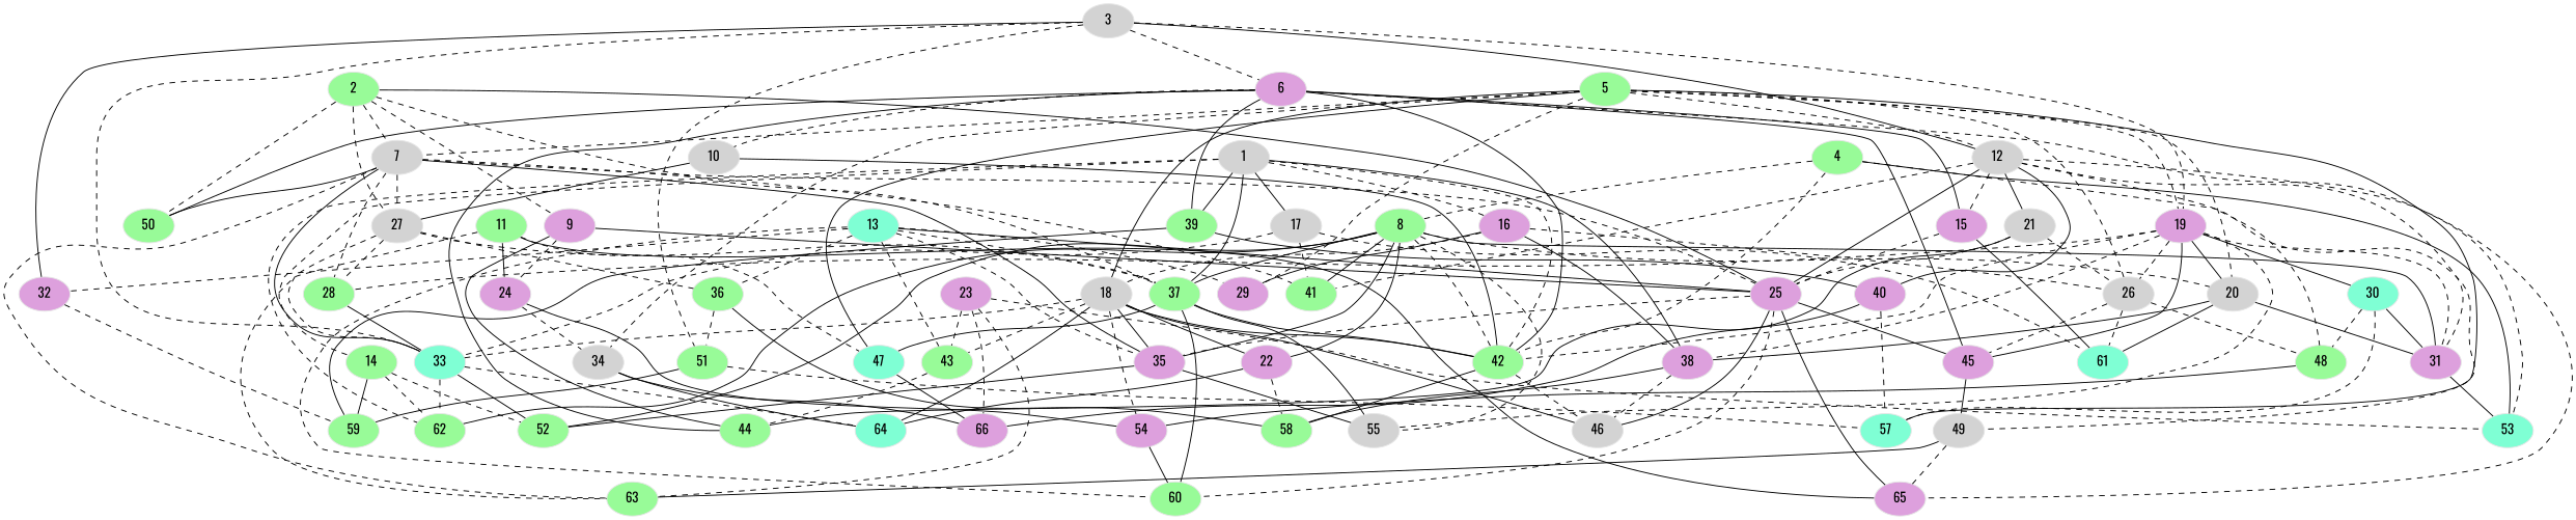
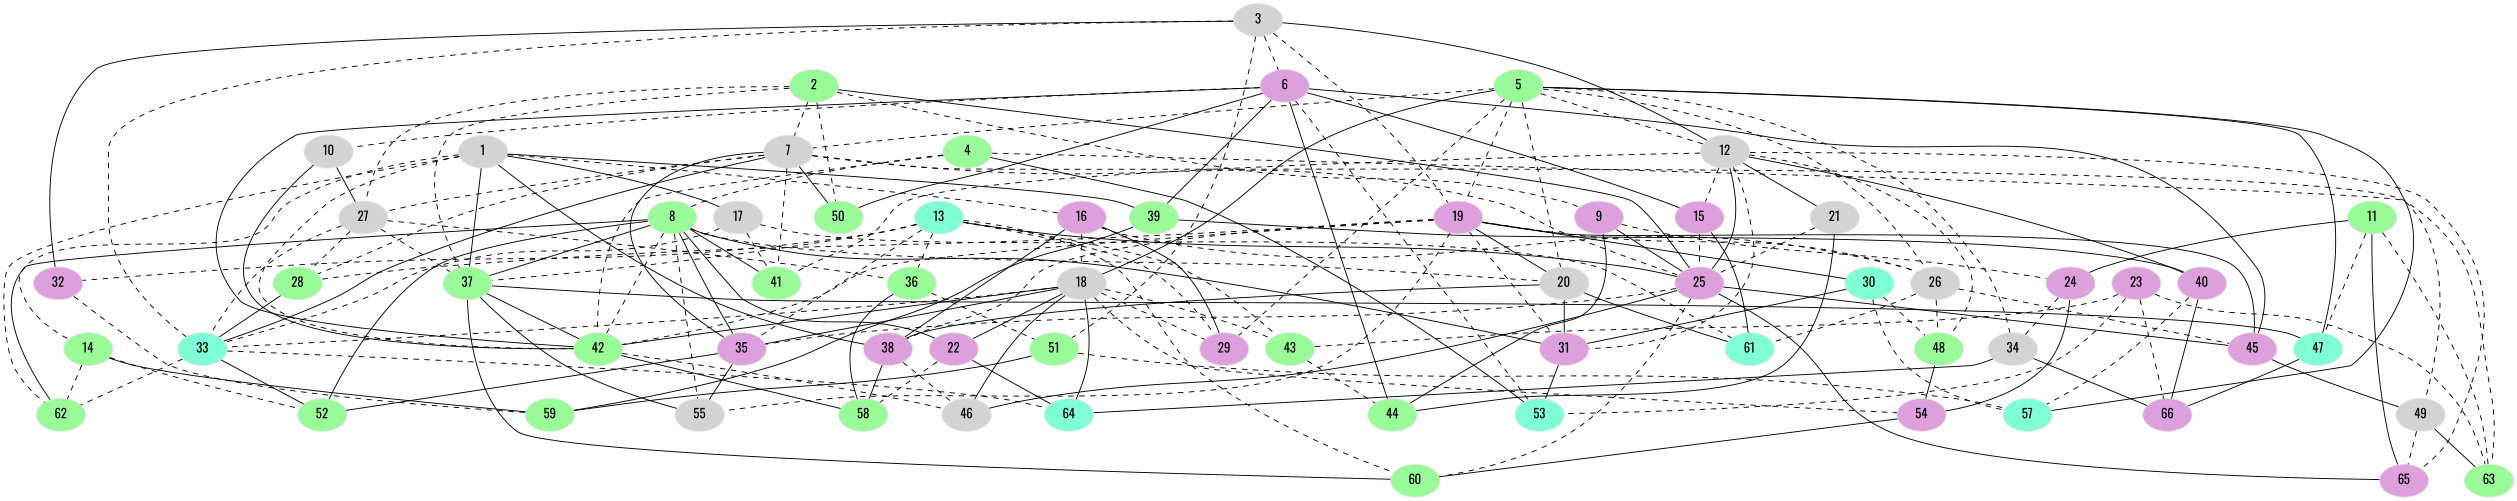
  graph {
    fontname=Oswald
    node [color=gray90 fillcolor=palegreen fontname=Oswald style=filled]
    edge [fontname=Oswald style=dashed weight=1.0]
    1 [fillcolor=lightgrey]
    14
    16 [fillcolor=plum]
    17 [fillcolor=lightgrey]
    37
    38 [fillcolor=plum]
    39
    42
    62
    52
    59
    18 [fillcolor=lightgrey]
    26 [fillcolor=lightgrey]
    29 [fillcolor=plum]
    33 [fillcolor=aquamarine]
    41
    61 [fillcolor=aquamarine]
    47 [fillcolor=aquamarine]
    55 [fillcolor=lightgrey]
    60
    46 [fillcolor=lightgrey]
    58
    40 [fillcolor=plum]
    2
    7 [fillcolor=lightgrey]
    9 [fillcolor=plum]
    25 [fillcolor=plum]
    27 [fillcolor=lightgrey]
    50
    28
    35 [fillcolor=plum]
    63
    44
    24 [fillcolor=plum]
    45 [fillcolor=plum]
    65 [fillcolor=plum]
    36
    3 [fillcolor=lightgrey]
    6 [fillcolor=plum]
    12 [fillcolor=lightgrey]
    19 [fillcolor=plum]
    32 [fillcolor=plum]
    51
    53 [fillcolor=aquamarine]
    10 [fillcolor=lightgrey]
    15 [fillcolor=plum]
    31 [fillcolor=plum]
    21 [fillcolor=lightgrey]
    48
    20 [fillcolor=lightgrey]
    30 [fillcolor=aquamarine]
    64 [fillcolor=aquamarine]
    57 [fillcolor=aquamarine]
    4
    8
    49 [fillcolor=lightgrey]
    22 [fillcolor=plum]
    5
    34 [fillcolor=lightgrey]
    43
    54 [fillcolor=plum]
    66 [fillcolor=plum]
    11
    13 [fillcolor=aquamarine]
    23 [fillcolor=plum]
    1 -- 14
    1 -- 16
    1 -- 17 [style=solid]
    1 -- 37 [style=solid weight=2.0]
    1 -- 38 [style=solid]
    1 -- 39 [style=solid]
    1 -- 42
    1 -- 62
    14 -- 62
    14 -- 52
    14 -- 59 [style=solid]
    16 -- 38 [style=solid]
    16 -- 18
    16 -- 26
    16 -- 29 [style=solid]
    17 -- 33
    17 -- 41
    17 -- 61
    37 -- 42 [style=solid]
    37 -- 47 [style=solid]
    37 -- 55 [style=solid]
    37 -- 60 [style=solid]
    38 -- 46
    38 -- 58 [style=solid]
    39 -- 59 [style=solid]
    39 -- 40 [style=solid]
    42 -- 46
    42 -- 58 [style=solid]
    18 -- 42 [style=solid]
+   18 -- 29
    18 -- 33
    18 -- 46 [style=solid]
    18 -- 35 [style=solid]
    18 -- 64 [style=solid]
    18 -- 22 [style=solid]
    18 -- 43
    18 -- 54
    26 -- 61
    26 -- 45
    26 -- 48
    33 -- 62
    33 -- 52 [style=solid]
    33 -- 64
    47 -- 66 [style=solid]
    40 -- 57
    40 -- 66 [style=solid]
    2 -- 37
    2 -- 7
    2 -- 9
    2 -- 25 [style=solid]
    2 -- 27 [weight=2.0]
    2 -- 50 [weight=2.0]
    7 -- 33 [style=solid]
    7 -- 41
    7 -- 25
    7 -- 27
    7 -- 50 [style=solid]
    7 -- 28
    7 -- 35 [style=solid]
    7 -- 63
    9 -- 25 [style=solid]
    9 -- 44 [style=solid]
    9 -- 24
    25 -- 60
    25 -- 46 [style=solid]
    25 -- 35
    25 -- 45 [style=solid]
    25 -- 65 [style=solid]
    27 -- 37
    27 -- 33 [weight=2.0]
    27 -- 28
    27 -- 36
    28 -- 33 [style=solid]
    35 -- 52 [style=solid]
    35 -- 55 [style=solid]
    24 -- 34
    24 -- 54 [style=solid]
    45 -- 49 [style=solid]
    36 -- 58 [style=solid]
    36 -- 51
    3 -- 33 [weight=3.0]
    3 -- 6
    3 -- 12 [style=solid weight=3.0]
    3 -- 19
    3 -- 32 [style=solid]
    3 -- 51
    6 -- 39 [style=solid]
    6 -- 42 [style=solid]
    6 -- 50 [style=solid]
    6 -- 44 [style=solid]
    6 -- 45 [style=solid weight=2.0]
    6 -- 53
    6 -- 10
    6 -- 15 [style=solid]
    12 -- 41
    12 -- 40 [style=solid]
    12 -- 25 [style=solid]
    12 -- 65
    12 -- 15
    12 -- 31
    12 -- 21 [style=solid]
    12 -- 48
    19 -- 38
    19 -- 42
    19 -- 26 [weight=2.0]
    19 -- 55
    19 -- 28
    19 -- 45 [style=solid]
    19 -- 31
    19 -- 20 [style=solid]
    19 -- 30 [style=solid]
    32 -- 59
    51 -- 59 [style=solid]
    51 -- 57
    10 -- 42 [style=solid]
    10 -- 27 [style=solid weight=2.0]
    15 -- 61 [style=solid]
    15 -- 25
    31 -- 53 [style=solid]
-   21 -- 26
    21 -- 25
    21 -- 44 [style=solid]
    48 -- 54 [style=solid]
    20 -- 38 [style=solid weight=2.0]
    20 -- 61 [style=solid]
    20 -- 31 [style=solid]
    30 -- 31 [style=solid]
    30 -- 48
    30 -- 57
    4 -- 42
    4 -- 53 [style=solid]
    4 -- 8
    4 -- 49
    8 -- 37 [style=solid]
    8 -- 42
    8 -- 62 [style=solid]
    8 -- 52 [style=solid]
    8 -- 41 [style=solid]
    8 -- 55
    8 -- 35 [style=solid]
    8 -- 31 [style=solid]
    8 -- 20
    8 -- 22 [style=solid]
    49 -- 63 [style=solid]
    49 -- 65
    22 -- 58
    22 -- 64 [style=solid]
    5 -- 18 [style=solid weight=2.0]
    5 -- 26
    5 -- 29
    5 -- 47 [style=solid]
    5 -- 7
    5 -- 12
    5 -- 19
    5 -- 20 [weight=2.0]
    5 -- 57 [style=solid]
    5 -- 34
    34 -- 64 [style=solid]
    34 -- 66 [style=solid]
    43 -- 44
    54 -- 60 [style=solid]
    11 -- 47
    11 -- 63
    11 -- 24 [style=solid]
    11 -- 65 [style=solid]
    13 -- 37
    13 -- 29
    13 -- 60
    13 -- 25 [style=solid]
    13 -- 35 [weight=2.0]
    13 -- 36
    13 -- 32 [weight=2.0]
    13 -- 43
    23 -- 63
    23 -- 53
    23 -- 43
    23 -- 66
  }
